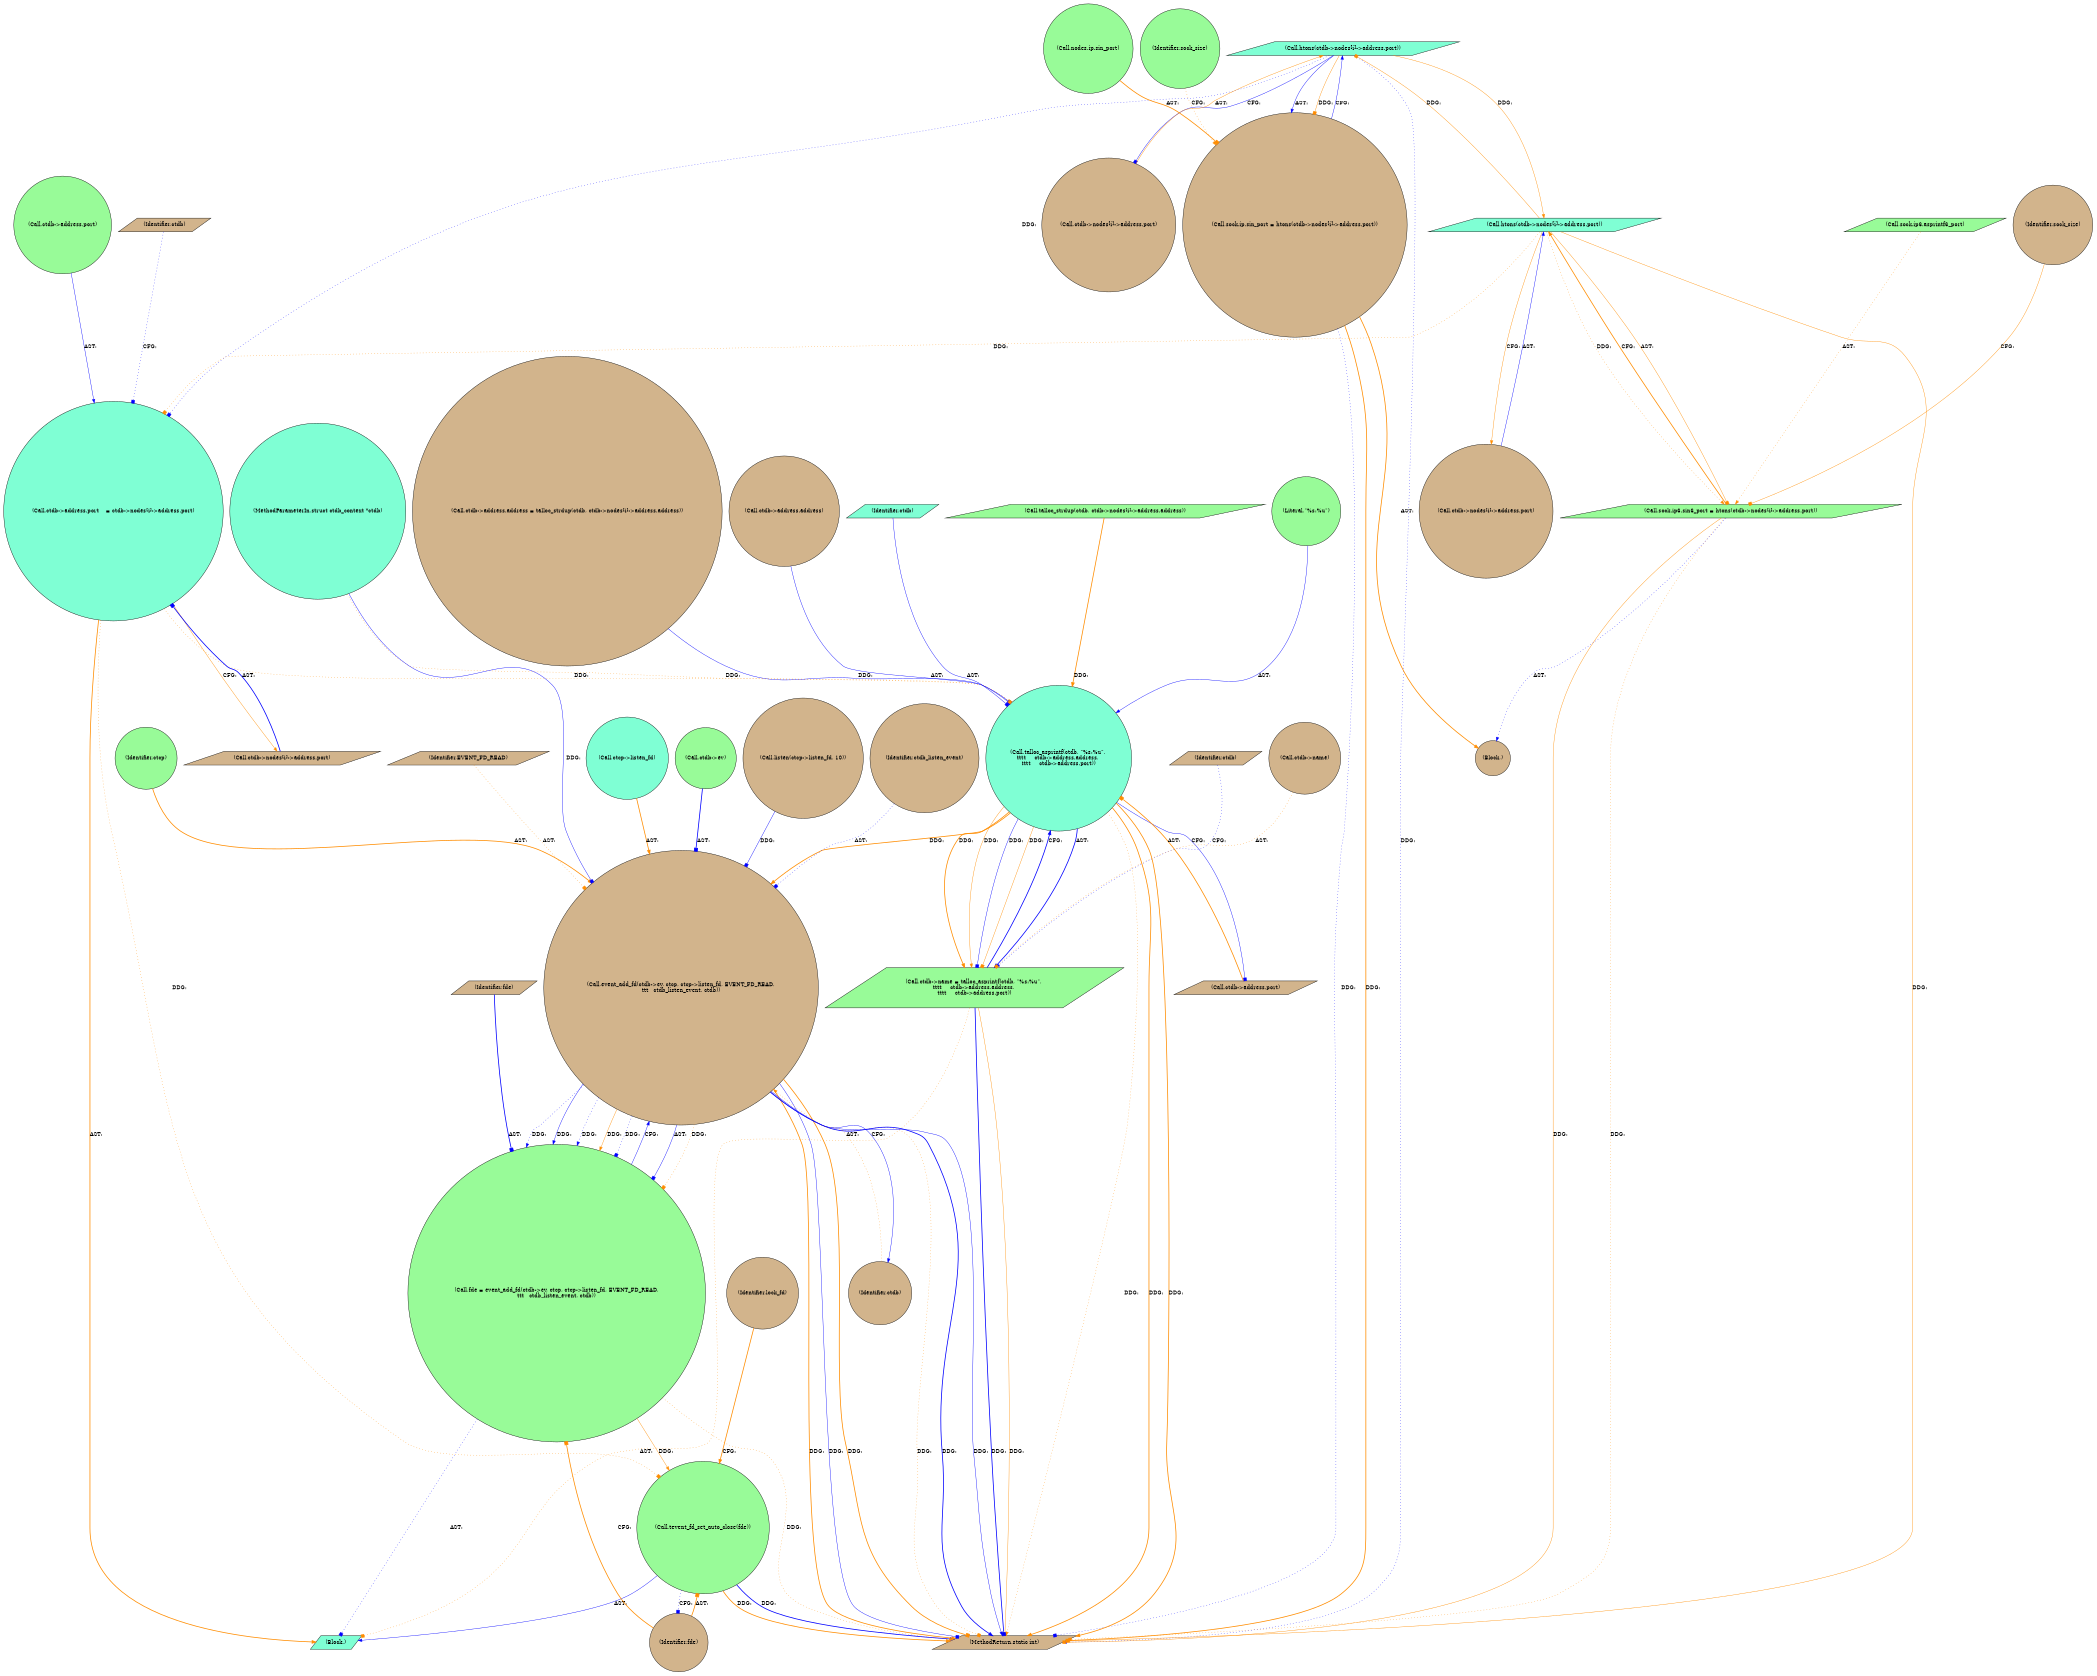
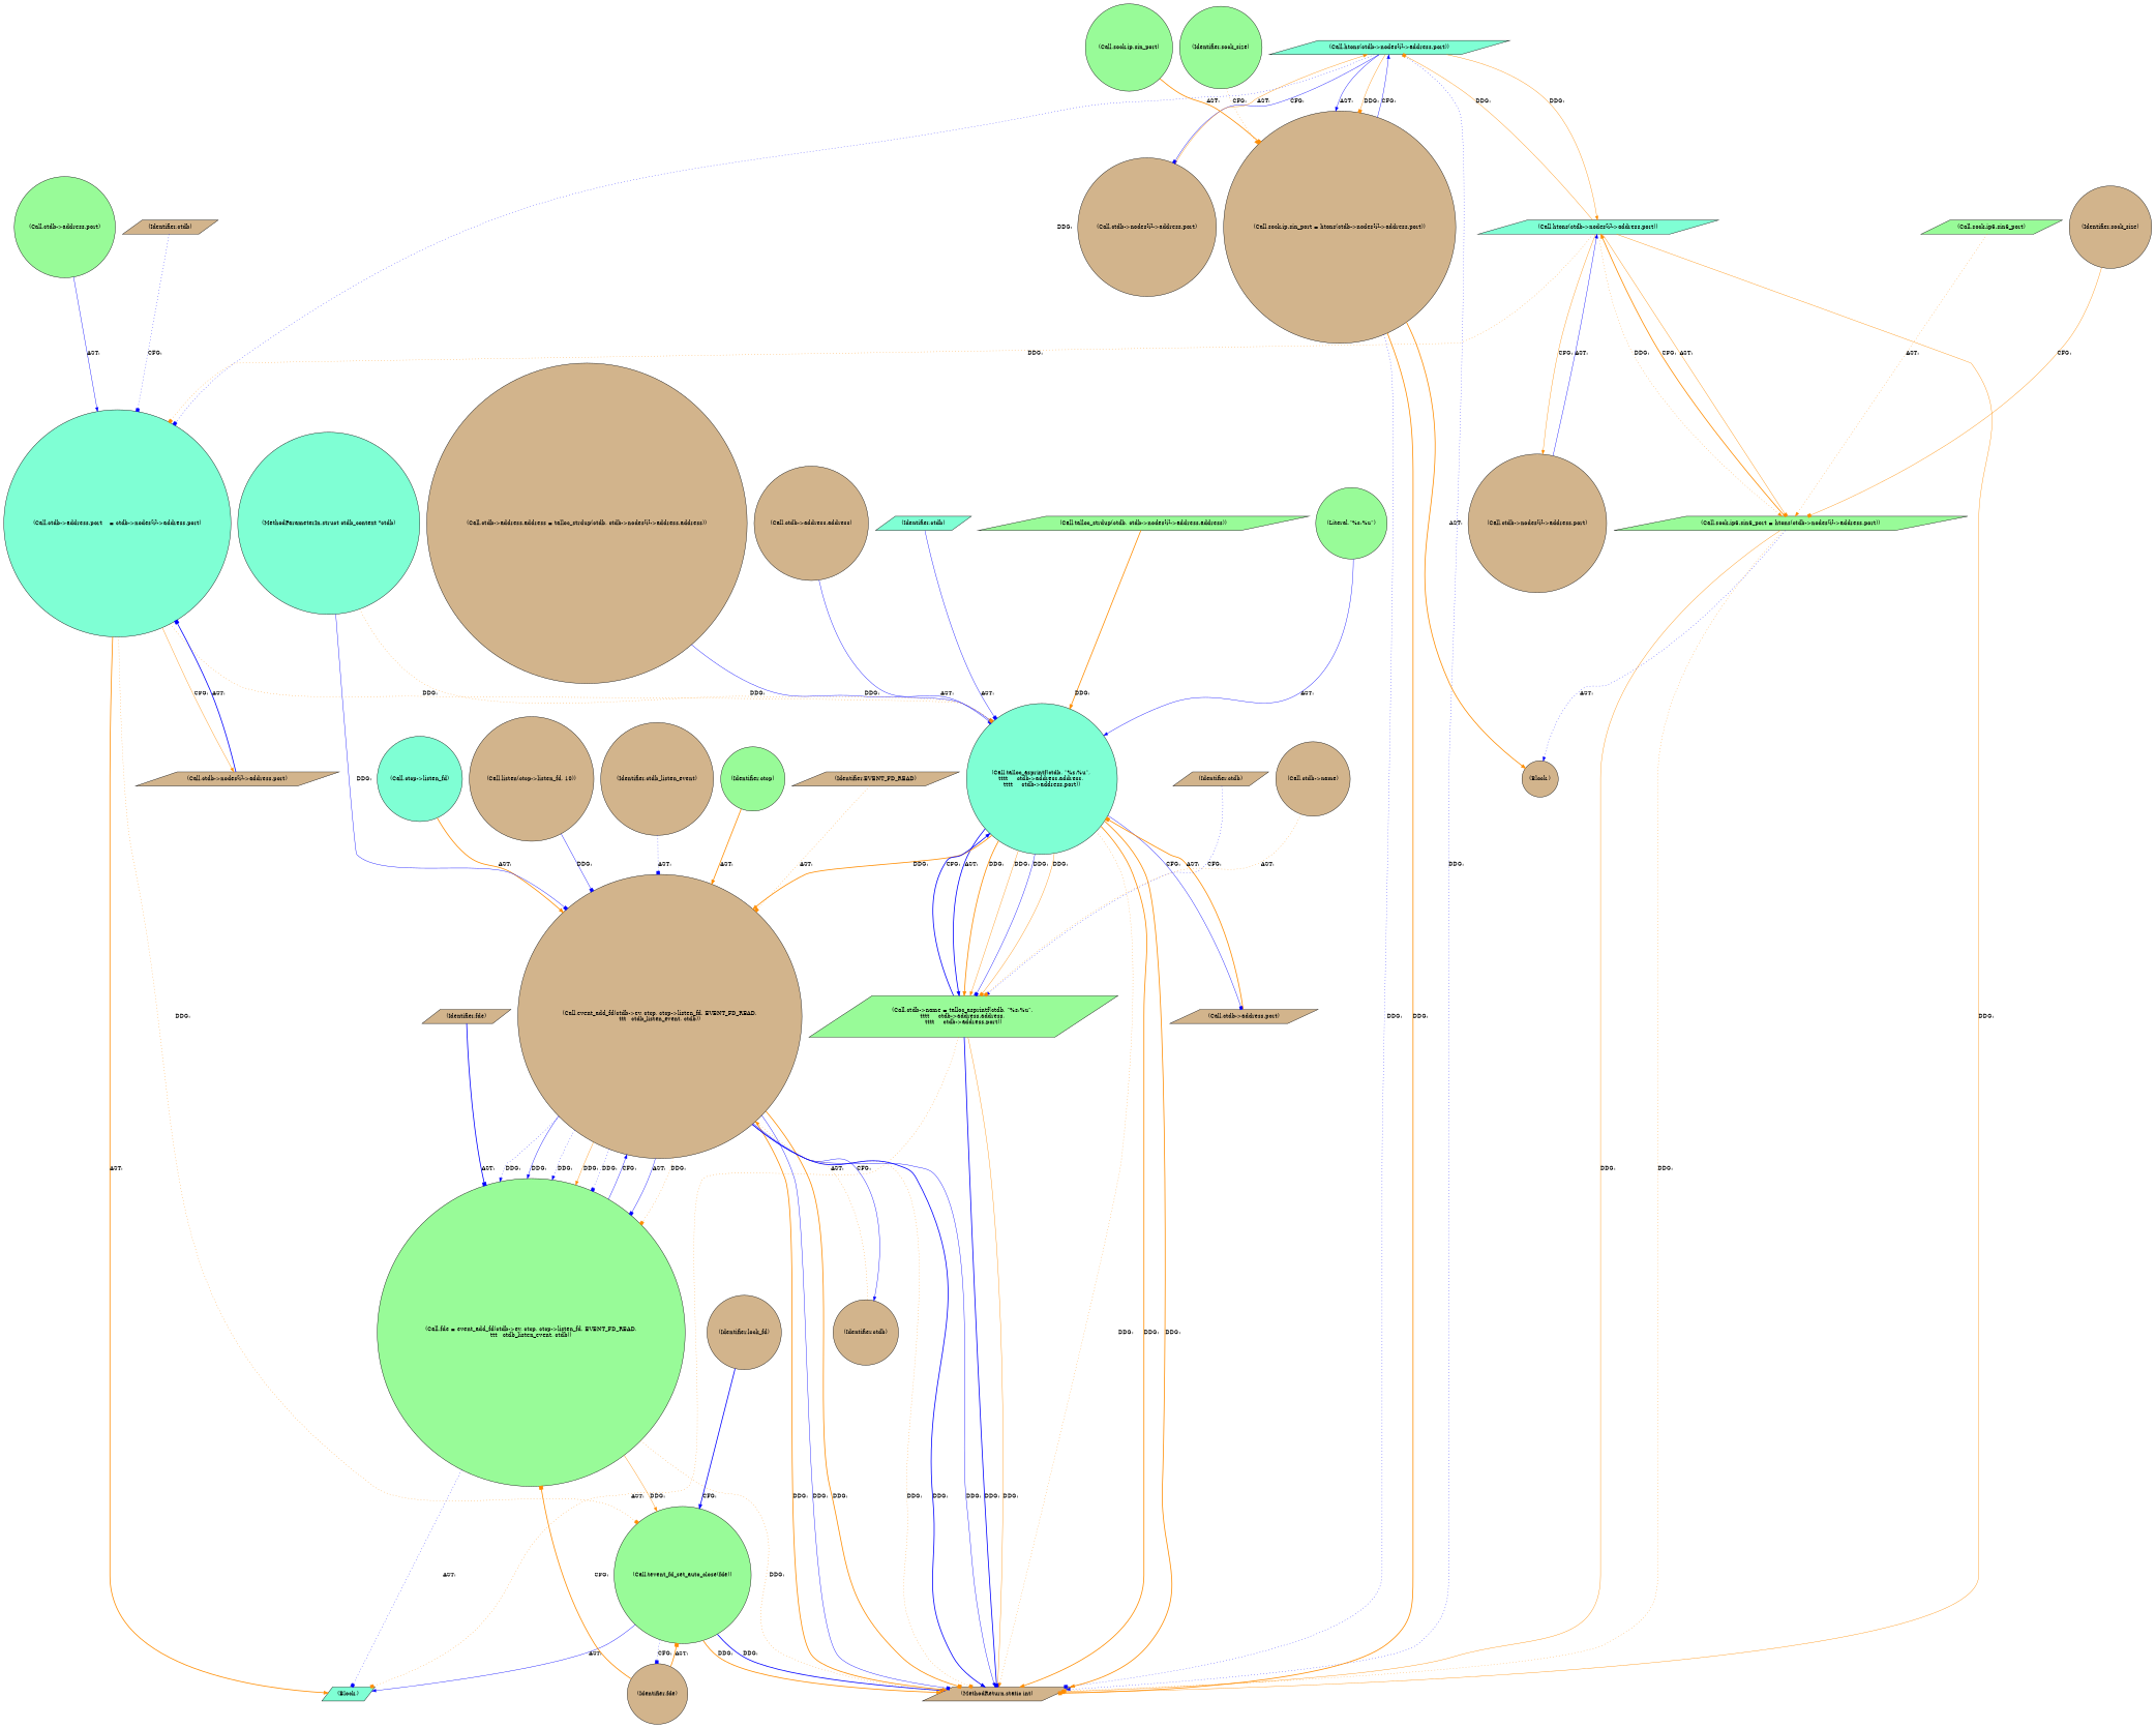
  digraph {
    node [fillcolor=tan shape=circle style=filled]
    edge [arrowhead=normal color=darkorange style=solid]
    n1 [fillcolor=aquamarine label="(Call,htons(ctdb->nodes[i]->address.port))" shape=parallelogram]
    n2 [fillcolor=aquamarine label="(Call,htons(ctdb->nodes[i]->address.port))" shape=parallelogram]
    n3 [label="(Call,sock.ip.sin_port = htons(ctdb->nodes[i]->address.port))"]
    n4 [fillcolor=aquamarine label="(Call,ctdb->address.port    = ctdb->nodes[i]->address.port)"]
    n5 [label="(MethodReturn,static int)" shape=parallelogram]
    n6 [label="(Call,ctdb->nodes[i]->address.port)"]
    n7 [fillcolor=palegreen label="(Call,sock.ip6.sin6_port = htons(ctdb->nodes[i]->address.port))" shape=parallelogram]
    n8 [label="(Call,ctdb->nodes[i]->address.port)"]
    n9 [label="(Block,)"]
    n10 [fillcolor=aquamarine label="(Call,talloc_asprintf(ctdb, \"%s:%u\", \n\t\t\t\t     ctdb->address.address, \n\t\t\t\t     ctdb->address.port))"]
    n11 [label="(Call,ctdb->nodes[i]->address.port)" shape=parallelogram]
    n12 [fillcolor=aquamarine label="(Block,)" shape=parallelogram]
    n13 [fillcolor=palegreen label="(Call,tevent_fd_set_auto_close(fde))"]
    n14 [fillcolor=palegreen label="(Call,ctdb->name = talloc_asprintf(ctdb, \"%s:%u\", \n\t\t\t\t     ctdb->address.address, \n\t\t\t\t     ctdb->address.port))" shape=parallelogram]
    n15 [label="(Call,event_add_fd(ctdb->ev, ctcp, ctcp->listen_fd, EVENT_FD_READ,\n\t\t\t   ctdb_listen_event, ctdb))"]
    n16 [label="(Call,ctdb->address.port)" shape=parallelogram]
    n17 [fillcolor=palegreen label="(Call,fde = event_add_fd(ctdb->ev, ctcp, ctcp->listen_fd, EVENT_FD_READ,\n\t\t\t   ctdb_listen_event, ctdb))"]
    n18 [label="(Identifier,ctdb)"]
    n19 [label="(Identifier,fde)"]
    n20 [label="(Call,ctdb->address.address = talloc_strdup(ctdb, ctdb->nodes[i]->address.address))"]
    n21 [label="(Call,ctdb->address.address)"]
    n22 [fillcolor=aquamarine label="(Identifier,ctdb)" shape=parallelogram]
    n23 [fillcolor=aquamarine label="(Call,ctcp->listen_fd)"]
-   n24 [fillcolor=palegreen label="(Call,nodes.ip.sin_port)"]
-   n25 [fillcolor=palegreen label="(Call,ctdb->ev)"]
+   n24 [fillcolor=palegreen label="(Call,sock.ip.sin_port)"]
    n26 [label="(Identifier,fde)" shape=parallelogram]
    n27 [fillcolor=palegreen label="(Call,ctdb->address.port)"]
    n28 [fillcolor=palegreen label="(Call,talloc_strdup(ctdb, ctdb->nodes[i]->address.address))" shape=parallelogram]
-   n29 [fillcolor=palegreen label="(Call,sock.ip6.asprintf6_port)" shape=parallelogram]
+   n29 [fillcolor=palegreen label="(Call,sock.ip6.sin6_port)" shape=parallelogram]
    n30 [label="(Identifier,lock_fd)"]
    n31 [label="(Identifier,ctdb)" shape=parallelogram]
    n32 [label="(Call,listen(ctcp->listen_fd, 10))"]
    n33 [label="(Call,ctdb->name)"]
    n34 [label="(Identifier,ctdb)" shape=parallelogram]
    n35 [fillcolor=palegreen label="(Identifier,sock_size)"]
    n36 [fillcolor=palegreen label="(Literal,\"%s:%u\")"]
    n37 [label="(Identifier,ctdb_listen_event)"]
    n38 [fillcolor=palegreen label="(Identifier,ctcp)"]
    n39 [label="(Identifier,sock_size)"]
    n40 [label="(Identifier,EVENT_FD_READ)" shape=parallelogram]
    n41 [fillcolor=aquamarine label="(MethodParameterIn,struct ctdb_context *ctdb)"]
    n1 -> n2 [label="DDG: "]
    n1 -> n3 [color=blue label="AST: "]
    n1 -> n3 [arrowhead=box label="DDG: "]
    n1 -> n4 [arrowhead=box color=blue label="DDG: " style=dotted]
    n1 -> n5 [color=blue label="DDG: " style=dotted]
    n1 -> n6 [arrowhead=box color=blue label="CFG: "]
    n2 -> n1 [arrowhead=box label="DDG: "]
    n2 -> n4 [arrowhead=box label="DDG: " style=dotted]
    n2 -> n5 [label="DDG: "]
    n2 -> n7 [arrowhead=box label="AST: "]
    n2 -> n7 [label="DDG: " style=dotted]
    n2 -> n8 [label="CFG: "]
    n3 -> n1 [color=blue label="CFG: "]
    n3 -> n5 [arrowhead=box color=blue label="DDG: " style=dotted]
    n3 -> n5 [arrowhead=box label="DDG: " style=bold]
    n3 -> n9 [label="AST: " style=bold]
    n4 -> n10 [label="DDG: " style=dotted]
    n4 -> n11 [label="CFG: "]
    n4 -> n12 [label="AST: " style=bold]
    n4 -> n13 [arrowhead=box label="DDG: " style=dotted]
    n6 -> n1 [label="AST: "]
    n7 -> n2 [label="CFG: " style=bold]
    n7 -> n5 [arrowhead=box label="DDG: "]
    n7 -> n5 [arrowhead=box label="DDG: " style=dotted]
    n7 -> n9 [color=blue label="AST: " style=dotted]
    n8 -> n2 [color=blue label="AST: "]
    n10 -> n5 [label="DDG: " style=dotted]
    n10 -> n5 [label="DDG: " style=bold]
    n10 -> n5 [label="DDG: " style=bold]
    n10 -> n14 [color=blue label="AST: " style=bold]
    n10 -> n14 [label="DDG: " style=bold]
    n10 -> n14 [label="DDG: "]
    n10 -> n14 [arrowhead=box color=blue label="DDG: "]
    n10 -> n14 [arrowhead=box label="DDG: "]
    n10 -> n15 [label="DDG: " style=bold]
    n10 -> n16 [arrowhead=box color=blue label="CFG: "]
    n11 -> n4 [arrowhead=box color=blue label="AST: " style=bold]
    n13 -> n5 [color=blue label="DDG: " style=bold]
    n13 -> n5 [label="DDG: " style=bold]
    n13 -> n12 [color=blue label="AST: "]
    n13 -> n19 [arrowhead=box color=blue label="CFG: " style=dotted]
    n14 -> n5 [arrowhead=box label="DDG: "]
    n14 -> n5 [arrowhead=box color=blue label="DDG: " style=bold]
    n14 -> n10 [color=blue label="CFG: " style=bold]
    n14 -> n12 [arrowhead=box label="AST: " style=dotted]
    n15 -> n5 [label="DDG: " style=bold]
    n15 -> n5 [arrowhead=box color=blue label="DDG: "]
    n15 -> n5 [arrowhead=box label="DDG: " style=bold]
    n15 -> n5 [arrowhead=box label="DDG: " style=dotted]
    n15 -> n5 [color=blue label="DDG: " style=bold]
    n15 -> n5 [color=blue label="DDG: "]
    n15 -> n17 [arrowhead=box color=blue label="AST: "]
    n15 -> n17 [arrowhead=box label="DDG: " style=dotted]
    n15 -> n17 [color=blue label="DDG: " style=dotted]
    n15 -> n17 [color=blue label="DDG: "]
    n15 -> n17 [color=blue label="DDG: " style=dotted]
    n15 -> n17 [label="DDG: "]
    n15 -> n17 [arrowhead=box color=blue label="DDG: " style=dotted]
    n15 -> n18 [color=blue label="CFG: "]
    n16 -> n10 [arrowhead=box label="AST: " style=bold]
    n17 -> n5 [label="DDG: " style=dotted]
    n17 -> n12 [arrowhead=box color=blue label="AST: " style=dotted]
    n17 -> n13 [label="DDG: "]
    n17 -> n15 [color=blue label="CFG: "]
    n18 -> n15 [label="AST: " style=dotted]
    n19 -> n13 [arrowhead=box label="AST: " style=bold]
    n19 -> n17 [arrowhead=box label="CFG: " style=bold]
    n20 -> n10 [arrowhead=box color=blue label="DDG: "]
    n21 -> n10 [arrowhead=box color=blue label="AST: "]
    n22 -> n10 [arrowhead=box color=blue label="AST: "]
    n23 -> n15 [label="AST: " style=bold]
    n24 -> n3 [arrowhead=box label="AST: " style=bold]
-   n25 -> n15 [arrowhead=box color=blue label="AST: " style=bold]
    n26 -> n17 [arrowhead=box color=blue label="AST: " style=bold]
    n27 -> n4 [color=blue label="AST: "]
    n28 -> n10 [label="DDG: " style=bold]
    n29 -> n7 [label="AST: " style=dotted]
-   n30 -> n13 [label="CFG: " style=bold]
+   n30 -> n13 [color=blue label="CFG: " style=bold]
    n31 -> n14 [color=blue label="CFG: " style=dotted]
    n32 -> n15 [arrowhead=box color=blue label="DDG: "]
    n33 -> n14 [arrowhead=box label="AST: " style=dotted]
    n34 -> n4 [arrowhead=box color=blue label="CFG: " style=dotted]
    n35 -> n3 [label="CFG: " style=dotted]
    n36 -> n10 [color=blue label="AST: "]
    n37 -> n15 [arrowhead=box color=blue label="AST: " style=dotted]
    n38 -> n15 [label="AST: " style=bold]
    n39 -> n7 [arrowhead=box label="CFG: "]
    n40 -> n15 [arrowhead=box label="AST: " style=dotted]
    n41 -> n10 [arrowhead=box label="DDG: " style=dotted]
    n41 -> n15 [arrowhead=box color=blue label="DDG: "]
  }
